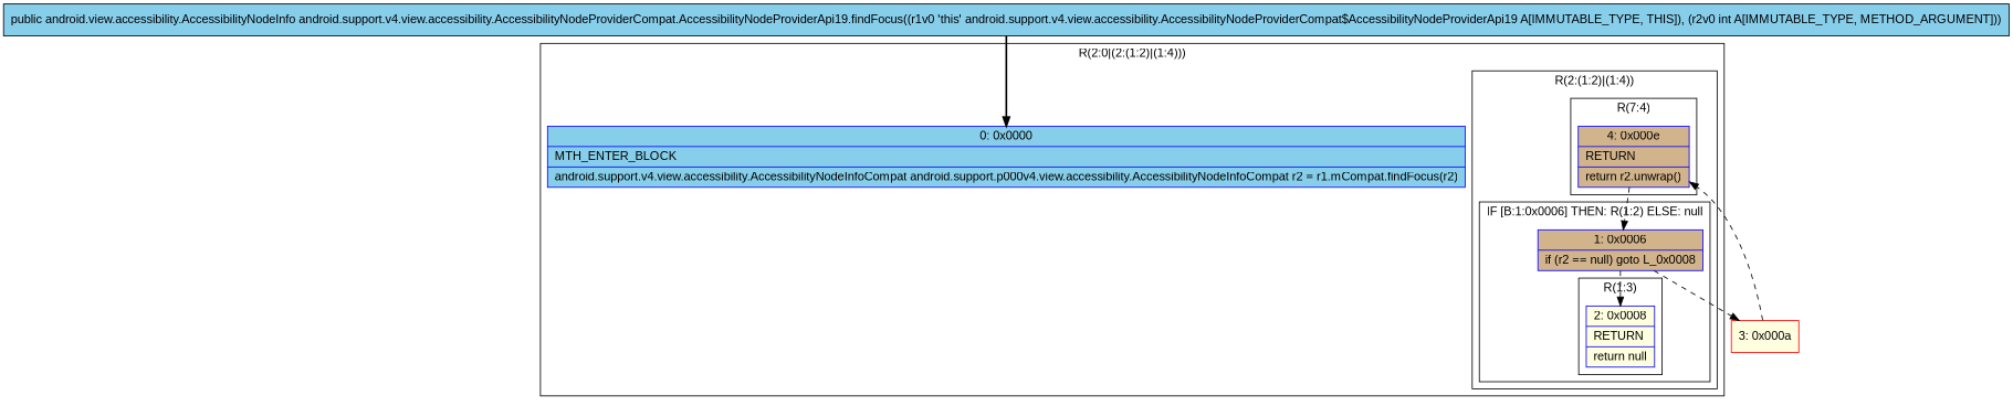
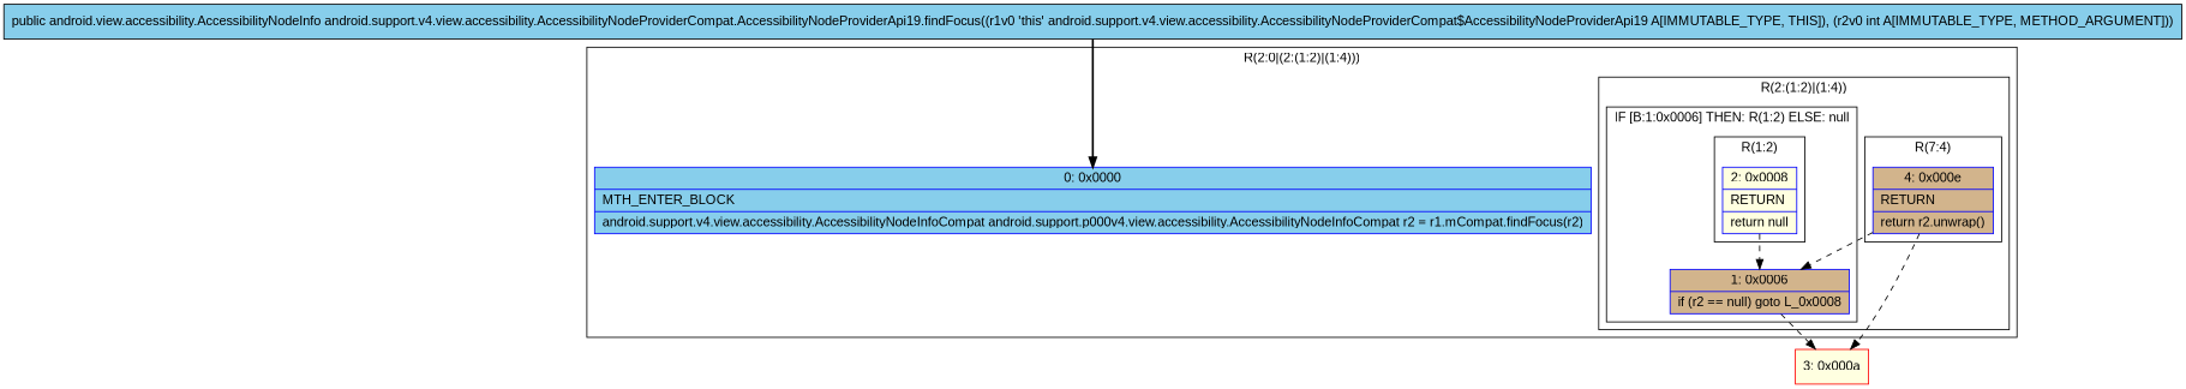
  digraph {
    fontname="Liberation Sans"
    node [color=blue fillcolor=lightyellow fontname="Liberation Sans" shape=record style=filled]
    edge [fontname="Liberation Sans" style=dashed]
    n1 [label="{2\:\ 0x0008|RETURN\l|return null\l}"]
    n2 [fillcolor=tan label="{1\:\ 0x0006|if (r2 == null) goto L_0x0008\l}"]
    n3 [fillcolor=tan label="{4\:\ 0x000e|RETURN\l|return r2.unwrap()\l}"]
    n4 [fillcolor=skyblue label="{0\:\ 0x0000|MTH_ENTER_BLOCK\l|android.support.v4.view.accessibility.AccessibilityNodeInfoCompat android.support.p000v4.view.accessibility.AccessibilityNodeInfoCompat r2 = r1.mCompat.findFocus(r2)\l}"]
    n5 [color=red label="{3\:\ 0x000a}"]
    n6 [fillcolor=skyblue label="{public android.view.accessibility.AccessibilityNodeInfo android.support.v4.view.accessibility.AccessibilityNodeProviderCompat.AccessibilityNodeProviderApi19.findFocus((r1v0 'this' android.support.v4.view.accessibility.AccessibilityNodeProviderCompat$AccessibilityNodeProviderApi19 A[IMMUTABLE_TYPE, THIS]), (r2v0 int A[IMMUTABLE_TYPE, METHOD_ARGUMENT])) }" color=""]
    subgraph cluster_1 {
      label="R(2:0|(2:(1:2)|(1:4)))"
      n4
      subgraph cluster_2 {
        label="R(2:(1:2)|(1:4))"
        subgraph cluster_3 {
          label="IF [B:1:0x0006] THEN: R(1:2) ELSE: null"
          n2
          subgraph cluster_4 {
-           label="R(1:3)"
+           label="R(1:2)"
            n1
          }
        }
        subgraph cluster_5 {
          label="R(7:4)"
          n3
        }
      }
    }
-   n2 -> n1
+   n1 -> n2
    n2 -> n5
    n3 -> n2
-   n5 -> n3
+   n3 -> n5
    n6 -> n4 [style=bold]
  }
